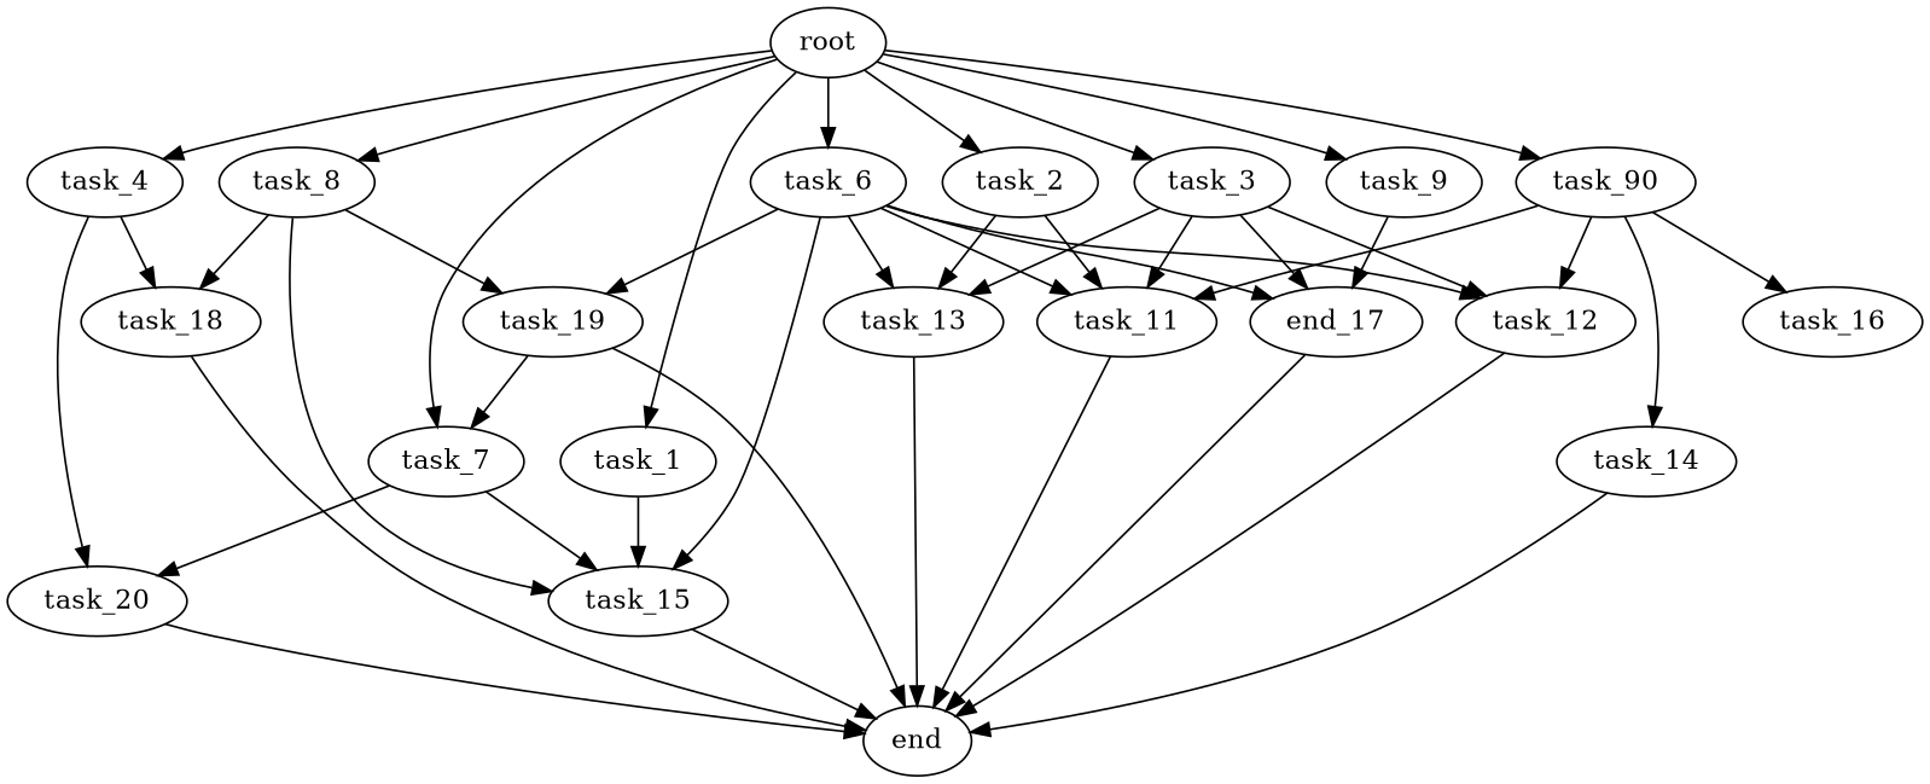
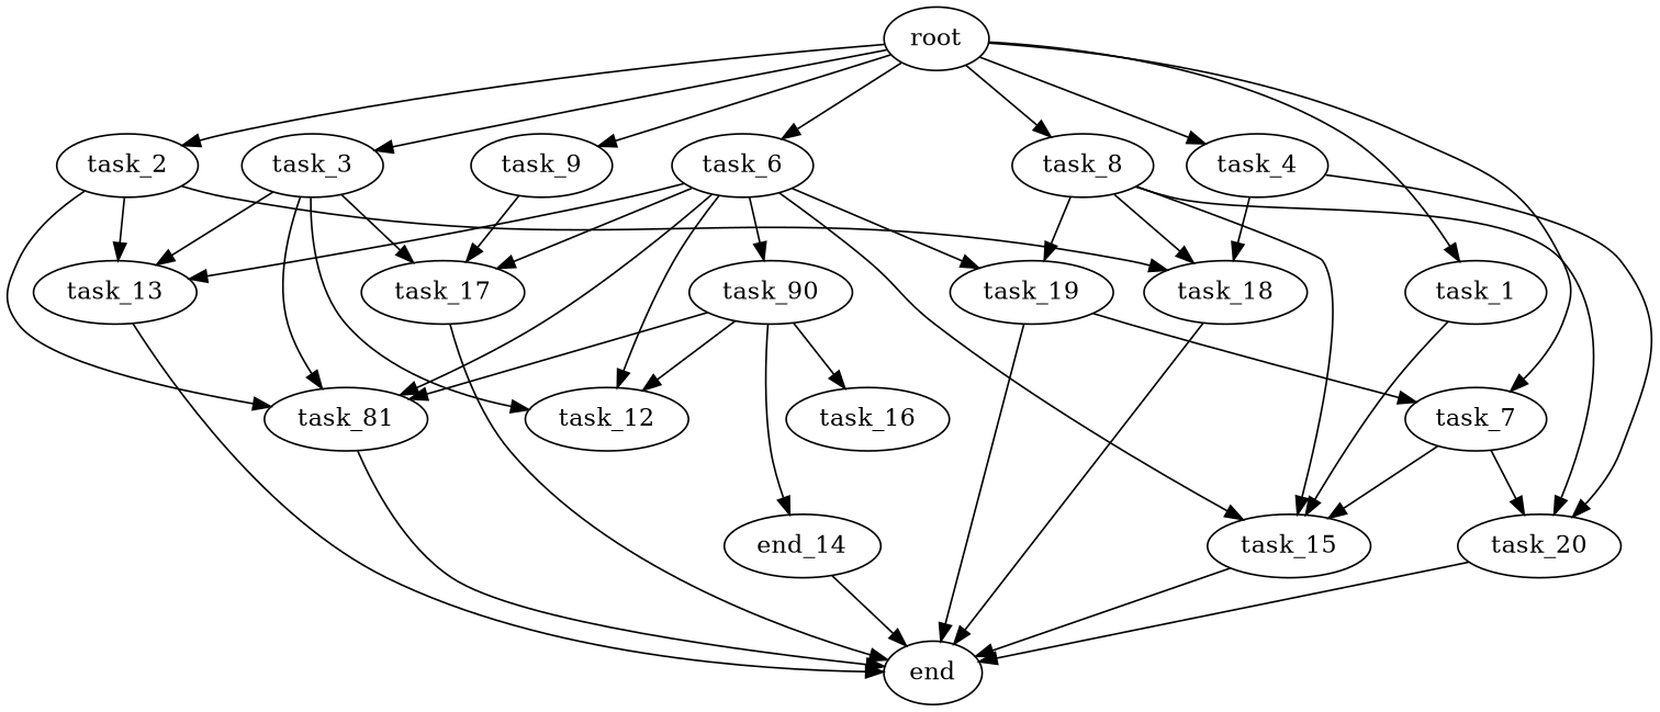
  digraph {
    root
    task_1
    task_2
    task_3
    task_4
    task_6
    task_7
    task_8
    task_9
    n10 [label=task_90]
    task_15
-   task_11
+   task_11 [label=task_81]
    task_13
    task_18
    task_12
-   task_17 [label=end_17]
+   task_17
    task_20
    task_19
-   task_14
+   task_14 [label=end_14]
    task_16
    end
    root -> task_1
    root -> task_2
    root -> task_3
    root -> task_4
    root -> task_6
    root -> task_7
    root -> task_8
    root -> task_9
-   root -> n10
+   task_6 -> n10
    task_1 -> task_15
    task_2 -> task_11
    task_2 -> task_13
+   task_2 -> task_18
    task_3 -> task_11
    task_3 -> task_13
    task_3 -> task_12
    task_3 -> task_17
    task_4 -> task_18
    task_4 -> task_20
    task_6 -> task_15
    task_6 -> task_11
    task_6 -> task_13
    task_6 -> task_12
    task_6 -> task_17
    task_6 -> task_19
    task_7 -> task_15
    task_7 -> task_20
    task_8 -> task_15
    task_8 -> task_18
+   task_8 -> task_20
    task_8 -> task_19
    task_9 -> task_17
    n10 -> task_11
    n10 -> task_12
    n10 -> task_14
    n10 -> task_16
    task_15 -> end
    task_11 -> end
    task_13 -> end
    task_18 -> end
-   task_12 -> end
    task_17 -> end
    task_20 -> end
    task_19 -> task_7
    task_19 -> end
    task_14 -> end
  }
